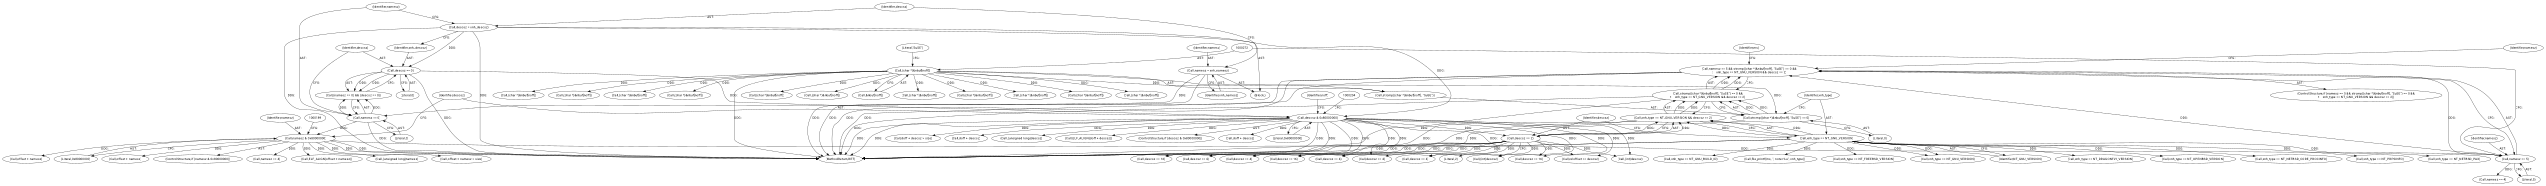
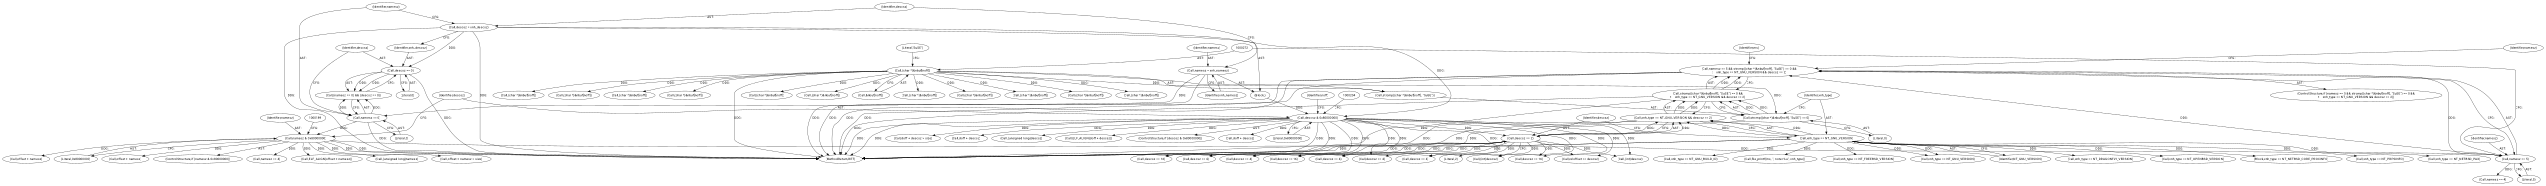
  digraph {
    fontname=Roboto
    node [fontname=Roboto]
    edge [fontname=Roboto]
    n1 [label="(Call,namesz == 5 && strcmp((char *)&nbuf[noff], \"SuSE\") == 0 &&\n\t    xnh_type == NT_GNU_VERSION && descsz == 2)"]
    n2 [label="(Call,namesz == 5)"]
    n3 [label="(Call,strcmp((char *)&nbuf[noff], \"SuSE\") == 0 &&\n\t    xnh_type == NT_GNU_VERSION && descsz == 2)"]
    n4 [label="(MethodReturn,RET)"]
    n5 [label="(ControlStructure,if (namesz == 5 && strcmp((char *)&nbuf[noff], \"SuSE\") == 0 &&\n\t    xnh_type == NT_GNU_VERSION && descsz == 2))"]
    n6 [label="(Call,namesz == 4)"]
    n7 [label="(Literal,5)"]
    n8 [label="(Call,strcmp((char *)&nbuf[noff], \"SuSE\") == 0)"]
    n9 [label="(Call,xnh_type == NT_GNU_VERSION && descsz == 2)"]
    n10 [label="(Call,namesz & 0x80000000)"]
    n11 [label="(Call,namesz == 4)"]
    n12 [label="(Call,ELF_ALIGN(offset + namesz))"]
    n13 [label="(Call,(unsigned long)namesz)"]
    n14 [label="(Call,offset + namesz > size)"]
    n15 [label="(Call,offset + namesz)"]
    n16 [label="(Literal,0x80000000)"]
    n17 [label="(Call,offset + namesz)"]
    n18 [label="(ControlStructure,if (namesz & 0x80000000))"]
    n19 [label="(Call,namesz == 0)"]
    n20 [label="(Literal,0)"]
    n21 [label="(Call,(namesz == 0) && (descsz == 0))"]
    n22 [label="(Call,descsz == 0)"]
    n23 [label="(Call,namesz = xnh_namesz)"]
    n24 [label="(Block,)"]
    n25 [label="(Identifier,xnh_namesz)"]
    n26 [label="(Literal,0)"]
    n27 [label="(Call,xnh_type == NT_GNU_VERSION)"]
    n28 [label="(Call,descsz == 2)"]
    n29 [label="(Call,(char *)&nbuf[noff])"]
    n30 [label="(Call,(char *)&nbuf[noff])"]
    n31 [label="(Call,(char *)&nbuf[noff])"]
    n32 [label="(Call,(char *)&nbuf[noff])"]
    n33 [label="(Call,(char *)&nbuf[noff])"]
    n34 [label="(Call,(char *)&nbuf[noff])"]
    n35 [label="(Call,(char *)&nbuf[noff])"]
    n36 [label="(Call,strcmp((char *)&nbuf[noff], \"SuSE\"))"]
    n37 [label="(Call,(char *)&nbuf[noff])"]
    n38 [label="(Call,(char *)&nbuf[noff])"]
    n39 [label="(Call,(char *)&nbuf[noff])"]
    n40 [label="(Call,(char *)&nbuf[noff])"]
    n41 [label="(Call,(char *)&nbuf[noff])"]
    n42 [label="(Call,&nbuf[noff])"]
-   n43 [label="(Call,xnh_type == NT_NETBSD_CORE_PROCINFO)"]
+   n43 [label="(Block,xnh_type == NT_NETBSD_CORE_PROCINFO)"]
    n44 [label="(Call,xnh_type == NT_PRPSINFO)"]
    n45 [label="(Call,xnh_type == NT_NETBSD_PAX)"]
    n46 [label="(Call,xnh_type == NT_GNU_BUILD_ID)"]
    n47 [label="(Call,file_printf(ms, \", note=%u\", xnh_type))"]
    n48 [label="(Call,xnh_type == NT_FREEBSD_VERSION)"]
    n49 [label="(Call,xnh_type == NT_GNU_VERSION)"]
    n50 [label="(Identifier,NT_GNU_VERSION)"]
    n51 [label="(Call,xnh_type == NT_DRAGONFLY_VERSION)"]
    n52 [label="(Call,xnh_type == NT_OPENBSD_VERSION)"]
    n53 [label="(Literal,2)"]
    n54 [label="(Call,descsz == 4)"]
    n55 [label="(Call,descsz == 16)"]
    n56 [label="(Call,descsz == 4)"]
    n57 [label="(Call,descsz == 4)"]
    n58 [label="(Call,descsz == 4)"]
    n59 [label="(Call,descsz == 4)"]
    n60 [label="(Call,(int)descsz)"]
    n61 [label="(Call,descsz == 16)"]
    n62 [label="(Call,reloffset >= descsz)"]
    n63 [label="(Call,(int)descsz)"]
    n64 [label="(Call,descsz == 16)"]
    n65 [label="(Call,descsz & 0x80000000)"]
    n66 [label="(Call,doff + descsz > size)"]
    n67 [label="(Call,doff + descsz)"]
    n68 [label="(Call,(unsigned long)descsz)"]
    n69 [label="(Call,ELF_ALIGN(doff + descsz))"]
    n70 [label="(ControlStructure,if (descsz & 0x80000000))"]
    n71 [label="(Call,doff + descsz)"]
    n72 [label="(Literal,0x80000000)"]
    n73 [label="(Literal,0)"]
    n74 [label="(Call,descsz = xnh_descsz)"]
    n75 [label="(Identifier,xnh_descsz)"]
    n76 [label="(Identifier,descsz)"]
    n77 [label="(Literal,\"SuSE\")"]
    n78 [label="(Identifier,xnh_type)"]
    n79 [label="(Identifier,namesz)"]
    n80 [label="(Identifier,ms)"]
    n81 [label="(Identifier,noff)"]
    n82 [label="(Identifier,namesz)"]
    n83 [label="(Identifier,namesz)"]
    n84 [label="(Identifier,descsz)"]
    n85 [label="(Identifier,namesz)"]
    n86 [label="(Identifier,descsz)"]
    n87 [label="(Identifier,namesz)"]
    n88 [label="(Identifier,descsz)"]
    1000272
    1000189
    1000204
    n1 -> n2 [label="CFG: "]
    n1 -> n3 [label="CFG: "]
    n1 -> n4 [label="DDG: "]
    n1 -> n4 [label="DDG: "]
    n1 -> n4 [label="DDG: "]
    n1 -> n5 [label="AST: "]
    n2 -> n1 [label="AST: "]
    n2 -> n1 [label="DDG: "]
    n2 -> n1 [label="DDG: "]
    n2 -> n6 [label="DDG: "]
    n2 -> n7 [label="CFG: "]
    n3 -> n1 [label="AST: "]
    n3 -> n1 [label="DDG: "]
    n3 -> n1 [label="DDG: "]
    n3 -> n4 [label="DDG: "]
    n3 -> n4 [label="DDG: "]
    n3 -> n8 [label="CFG: "]
    n3 -> n9 [label="CFG: "]
    n7 -> n2 [label="AST: "]
    n8 -> n3 [label="AST: "]
    n8 -> n3 [label="DDG: "]
    n8 -> n3 [label="DDG: "]
    n8 -> n4 [label="DDG: "]
    n8 -> n26 [label="CFG: "]
    n9 -> n3 [label="AST: "]
    n9 -> n3 [label="DDG: "]
    n9 -> n3 [label="DDG: "]
    n9 -> n4 [label="DDG: "]
    n9 -> n4 [label="DDG: "]
    n9 -> n27 [label="CFG: "]
    n9 -> n28 [label="CFG: "]
    n10 -> n2 [label="DDG: "]
    n10 -> n4 [label="DDG: "]
    n10 -> n4 [label="DDG: "]
    n10 -> n11 [label="DDG: "]
    n10 -> n12 [label="DDG: "]
    n10 -> n13 [label="DDG: "]
    n10 -> n14 [label="DDG: "]
    n10 -> n15 [label="DDG: "]
    n10 -> n16 [label="CFG: "]
    n10 -> n17 [label="DDG: "]
    n10 -> n18 [label="AST: "]
    n16 -> n10 [label="AST: "]
    n19 -> n4 [label="DDG: "]
    n19 -> n10 [label="DDG: "]
    n19 -> n20 [label="CFG: "]
    n19 -> n21 [label="AST: "]
    n19 -> n21 [label="DDG: "]
    n19 -> n21 [label="DDG: "]
    n20 -> n19 [label="AST: "]
    n21 -> n19 [label="CFG: "]
    n21 -> n22 [label="CFG: "]
    n22 -> n4 [label="DDG: "]
    n22 -> n21 [label="AST: "]
    n22 -> n21 [label="DDG: "]
    n22 -> n21 [label="DDG: "]
-   n22 -> n65 [label="DDG: "]
+   n24 -> n65 [label="DDG: "]
    n22 -> n73 [label="CFG: "]
    n23 -> n4 [label="DDG: "]
    n23 -> n19 [label="DDG: "]
    n23 -> n24 [label="AST: "]
    n23 -> n25 [label="CFG: "]
    n25 -> n23 [label="AST: "]
    n26 -> n8 [label="AST: "]
    n27 -> n4 [label="DDG: "]
    n27 -> n4 [label="DDG: "]
    n27 -> n9 [label="AST: "]
    n27 -> n9 [label="DDG: "]
    n27 -> n9 [label="DDG: "]
    n27 -> n43 [label="DDG: "]
    n27 -> n44 [label="DDG: "]
    n27 -> n45 [label="DDG: "]
    n27 -> n46 [label="DDG: "]
    n27 -> n47 [label="DDG: "]
    n27 -> n48 [label="DDG: "]
    n27 -> n49 [label="DDG: "]
    n27 -> n49 [label="DDG: "]
    n27 -> n50 [label="CFG: "]
    n27 -> n51 [label="DDG: "]
    n27 -> n52 [label="DDG: "]
-   n28 -> n4 [label="DDG: "]
+   n4 -> n28 [label="DDG: "]
    n28 -> n9 [label="AST: "]
    n28 -> n9 [label="DDG: "]
    n28 -> n9 [label="DDG: "]
    n28 -> n53 [label="CFG: "]
    n28 -> n54 [label="DDG: "]
    n28 -> n55 [label="DDG: "]
    n28 -> n56 [label="DDG: "]
    n28 -> n57 [label="DDG: "]
    n28 -> n58 [label="DDG: "]
    n28 -> n59 [label="DDG: "]
    n28 -> n60 [label="DDG: "]
    n28 -> n61 [label="DDG: "]
    n28 -> n62 [label="DDG: "]
    n28 -> n63 [label="DDG: "]
    n28 -> n64 [label="DDG: "]
    n29 -> n4 [label="DDG: "]
    n29 -> n8 [label="DDG: "]
    n29 -> n30 [label="DDG: "]
    n29 -> n31 [label="DDG: "]
    n29 -> n32 [label="DDG: "]
    n29 -> n33 [label="DDG: "]
    n29 -> n34 [label="DDG: "]
    n29 -> n35 [label="DDG: "]
    n29 -> n36 [label="AST: "]
    n29 -> n36 [label="DDG: "]
    n29 -> n37 [label="DDG: "]
    n29 -> n38 [label="DDG: "]
    n29 -> n39 [label="DDG: "]
    n29 -> n40 [label="DDG: "]
    n29 -> n41 [label="DDG: "]
    n29 -> n42 [label="CFG: "]
    n36 -> n8 [label="AST: "]
    n42 -> n29 [label="AST: "]
    n50 -> n27 [label="AST: "]
    n65 -> n4 [label="DDG: "]
    n65 -> n4 [label="DDG: "]
    n65 -> n28 [label="DDG: "]
    n65 -> n54 [label="DDG: "]
    n65 -> n55 [label="DDG: "]
    n65 -> n56 [label="DDG: "]
    n65 -> n57 [label="DDG: "]
    n65 -> n58 [label="DDG: "]
    n65 -> n59 [label="DDG: "]
    n65 -> n60 [label="DDG: "]
    n65 -> n61 [label="DDG: "]
    n65 -> n62 [label="DDG: "]
    n65 -> n63 [label="DDG: "]
    n65 -> n64 [label="DDG: "]
    n65 -> n66 [label="DDG: "]
    n65 -> n67 [label="DDG: "]
    n65 -> n68 [label="DDG: "]
    n65 -> n69 [label="DDG: "]
    n65 -> n70 [label="AST: "]
    n65 -> n71 [label="DDG: "]
    n65 -> n72 [label="CFG: "]
    n72 -> n65 [label="AST: "]
    n73 -> n22 [label="AST: "]
    n74 -> n4 [label="DDG: "]
    n74 -> n4 [label="DDG: "]
    n74 -> n22 [label="DDG: "]
    n74 -> n24 [label="AST: "]
    n74 -> n65 [label="DDG: "]
    n74 -> n75 [label="CFG: "]
    n75 -> n22 [label="AST: "]
    n76 -> n19 [label="CFG: "]
    n76 -> n22 [label="AST: "]
    n77 -> n29 [label="CFG: "]
    n78 -> n8 [label="CFG: "]
    n78 -> n27 [label="AST: "]
    n79 -> n2 [label="AST: "]
    n80 -> n1 [label="CFG: "]
    n81 -> n65 [label="CFG: "]
    n82 -> n1 [label="CFG: "]
    n83 -> n19 [label="AST: "]
    n83 -> n74 [label="CFG: "]
    n84 -> n27 [label="CFG: "]
    n84 -> n28 [label="AST: "]
    n85 -> n10 [label="AST: "]
    n86 -> n10 [label="CFG: "]
    n86 -> n65 [label="AST: "]
    n87 -> n23 [label="AST: "]
    n88 -> n23 [label="CFG: "]
    n88 -> n74 [label="AST: "]
    1000272 -> n2 [label="CFG: "]
    1000272 -> n29 [label="AST: "]
    1000189 -> n10 [label="CFG: "]
    1000204 -> n65 [label="CFG: "]
  }
